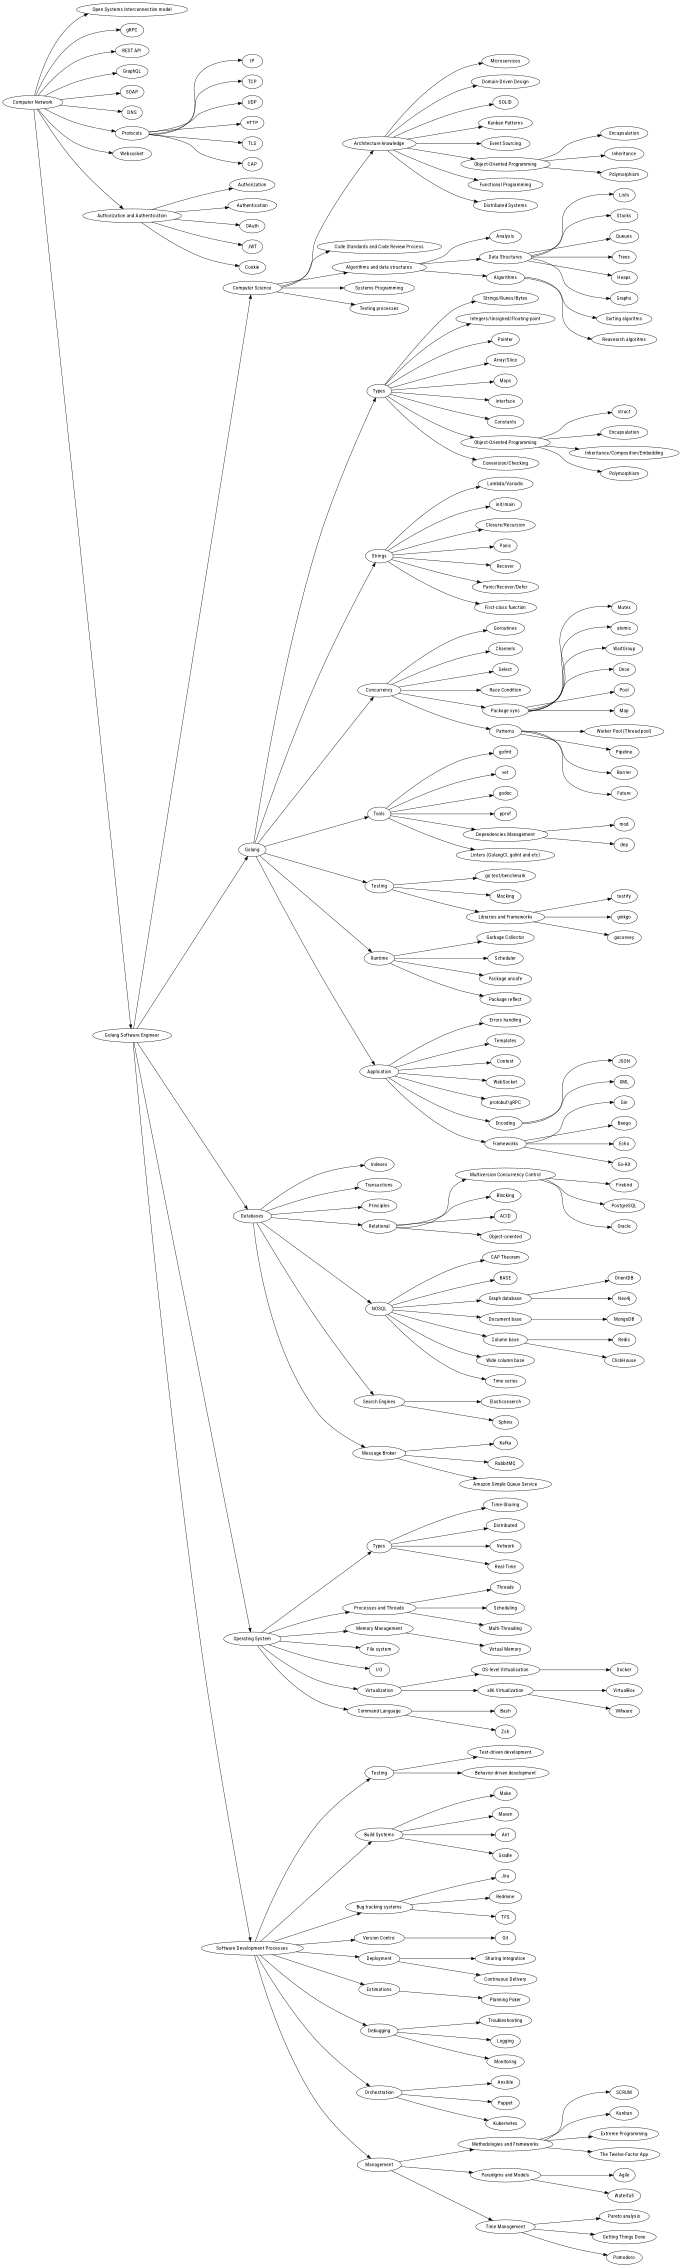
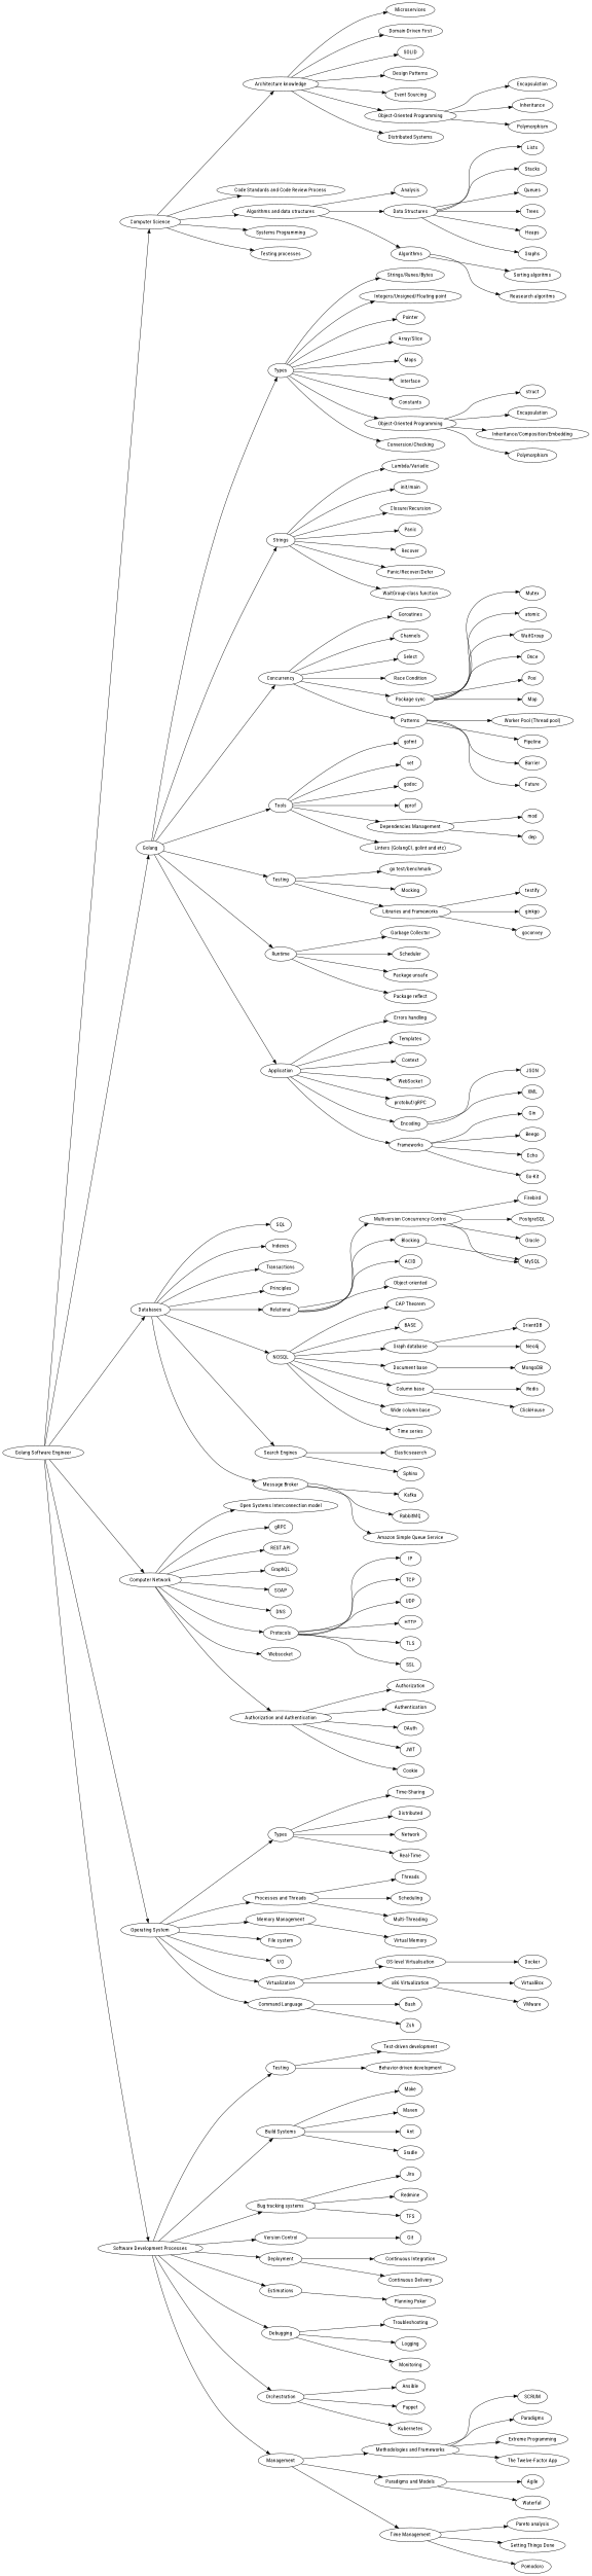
  digraph {
    fontname="Roboto Condensed"
    rankdir=LR
    node [fontname="Roboto Condensed"]
    edge [fontname="Roboto Condensed"]
    n1 [label="Computer Science"]
    n2 [label="Architecture knowledge"]
    n3 [label="Code Standards and Code Review Process"]
    n4 [label="Algorithms and data structures"]
    n5 [label="Systems Programming"]
    n6 [label="Testing processes"]
    n7 [label=Microservices]
-   n8 [label="Domain-Driven Design"]
+   n8 [label="Domain-Driven First"]
    n9 [label=SOLID]
-   n10 [label="Kanban Patterns"]
+   n10 [label="Design Patterns"]
    n11 [label="Event Sourcing"]
    n12 [label="Object-Oriented Programming"]
-   n13 [label="Functional Programming"]
    n14 [label="Distributed Systems"]
    n15 [label=Analysis]
    n16 [label="Data Structures"]
    n17 [label=Algorithms]
    n18 [label=Encapsulation]
    n19 [label=Inheritance]
    n20 [label=Polymorphism]
    n21 [label=Lists]
    n22 [label=Stacks]
    n23 [label=Queues]
    n24 [label=Trees]
    n25 [label=Heaps]
    n26 [label=Graphs]
    n27 [label="Sorting algoritms"]
    n28 [label="Reasearch algoritms"]
    n29 [label=Golang]
    n30 [label=Types]
    n31 [label=Strings]
    n32 [label=Concurrency]
    n33 [label=Tools]
    n34 [label=Testing]
    n35 [label=Runtime]
    n36 [label=Application]
    n37 [label="Strings/Runes/Bytes"]
    n38 [label="Integers/Unsigned/Floating-point"]
    n39 [label=Pointer]
    n40 [label="Array/Slice"]
    n41 [label=Maps]
    n42 [label=Interface]
    n43 [label=Constants]
    n44 [label="Object-Oriented Programming"]
    n45 [label="Conversion/Checking"]
    n46 [label="Lambda/Variadic"]
    n47 [label="init/main"]
    n48 [label="Closure/Recursion"]
    n49 [label=Panic]
    n50 [label=Recover]
    n51 [label="Panic/Recover/Defer"]
-   n52 [label="First-class function"]
+   n52 [label="WaitGroup-class function"]
    n53 [label=Goroutines]
    n54 [label=Channels]
    n55 [label=Select]
    n56 [label="Race Condition"]
    n57 [label="Package sync"]
    n58 [label=Patterns]
    n59 [label=gofmt]
    n60 [label=vet]
    n61 [label=godoc]
    n62 [label=pprof]
    n63 [label="Dependencies Management"]
    n64 [label="Linters (GolangCI, golint and etc)"]
    n65 [label="go test/benchmark"]
    n66 [label=Mocking]
    n67 [label="Libraries and Frameworks"]
    n68 [label="Garbage Collector"]
    n69 [label=Scheduler]
    n70 [label="Package unsafe"]
    n71 [label="Package reflect"]
    n72 [label="Errors handling"]
    n73 [label=Templates]
    n74 [label=Context]
    n75 [label=WebSocket]
    n76 [label="protobuf/gRPC"]
    n77 [label=Encoding]
    n78 [label=Frameworks]
    n79 [label=struct]
    n80 [label=Encapsulation]
    n81 [label="Inheritance/Composition/Embedding"]
    n82 [label=Polymorphism]
    n83 [label=Mutex]
    n84 [label=atomic]
    n85 [label=WaitGroup]
    n86 [label=Once]
    n87 [label=Pool]
    n88 [label=Map]
    n89 [label="Worker Pool (Thread pool)"]
    n90 [label=Pipeline]
    n91 [label=Barrier]
    n92 [label=Future]
    n93 [label=mod]
    n94 [label=dep]
    n95 [label=testify]
    n96 [label=ginkgo]
    n97 [label=goconvey]
    n98 [label=JSON]
    n99 [label=XML]
    n100 [label=Gin]
    n101 [label=Beego]
    n102 [label=Echo]
    n103 [label="Go-Kit"]
    n104 [label=Databases]
+   n105 [label=SQL]
    n106 [label=Indexes]
    n107 [label=Transactions]
    n108 [label=Principles]
    n109 [label=Relational]
    n110 [label=NOSQL]
    n111 [label="Search Engines"]
    n112 [label="Message Broker"]
    n113 [label="Multiversion Concurrency Control"]
    n114 [label=Blocking]
    n115 [label=ACID]
    n116 [label="Object-oriented"]
    n117 [label="CAP Theorem"]
    n118 [label=BASE]
    n119 [label="Graph database"]
    n120 [label="Document base"]
    n121 [label="Column base"]
    n122 [label="Wide column base"]
    n123 [label="Time series"]
    n124 [label=Elasticseaerch]
    n125 [label=Sphinx]
    n126 [label=Kafka]
    n127 [label=RabbitMQ]
    n128 [label="Amazon Simple Queue Service"]
    n129 [label=Firebird]
    n130 [label=PostgreSQL]
    n131 [label=Oracle]
+   n132 [label=MySQL]
    n133 [label=OrientDB]
    n134 [label=Neo4j]
    n135 [label=MongoDB]
    n136 [label=Redis]
    n137 [label=ClickHouse]
    n138 [label="Computer Network"]
    n139 [label="Open Systems Interconnection model"]
    n140 [label=gRPC]
    n141 [label="REST API"]
    n142 [label=GraphQL]
    n143 [label=SOAP]
    n144 [label=DNS]
    n145 [label=Protocols]
    n146 [label=Websocket]
    n147 [label="Authorization and Authentication"]
    n148 [label=IP]
    n149 [label=TCP]
    n150 [label=UDP]
    n151 [label=HTTP]
    n152 [label=TLS]
-   n153 [label=CAP]
+   n153 [label=SSL]
    n154 [label=Authorization]
    n155 [label=Authentication]
    n156 [label=OAuth]
    n157 [label=JWT]
    n158 [label=Cookie]
    n159 [label="Operating System"]
    n160 [label=Types]
    n161 [label="Processes and Threads"]
    n162 [label="Memory Management"]
    n163 [label="File system"]
    n164 [label="I/O"]
    n165 [label=Virtualization]
    n166 [label="Command Language"]
    n167 [label="Time-Sharing"]
    n168 [label=Distributed]
    n169 [label=Network]
    n170 [label="Real-Time"]
    n171 [label=Threads]
    n172 [label=Scheduling]
    n173 [label="Multi-Threading"]
    n174 [label="Virtual Memory"]
    n175 [label="OS-level Virtualisation"]
    n176 [label="x86 Virtualization"]
    n177 [label=Bash]
    n178 [label=Zsh]
    n179 [label=Docker]
    n180 [label=VirtualBox]
    n181 [label=VMware]
    n182 [label="Software Development Processes"]
    n183 [label=Testing]
    n184 [label="Build Systems"]
    n185 [label="Bug tracking systems"]
    n186 [label="Version Control"]
    n187 [label=Deployment]
    n188 [label=Estimations]
    n189 [label=Debugging]
    n190 [label=Orchestration]
    n191 [label=Management]
    n192 [label="Test-driven development"]
    n193 [label="Behavior-driven development"]
    n194 [label=Make]
    n195 [label=Maven]
    n196 [label=Ant]
    n197 [label=Gradle]
    n198 [label=Jira]
    n199 [label=Redmine]
    n200 [label=TFS]
    n201 [label=Git]
-   n202 [label="Sharing Integration"]
+   n202 [label="Continuous Integration"]
    n203 [label="Continuous Delivery"]
    n204 [label="Planning Poker"]
    n205 [label=Troubleshooting]
    n206 [label=Logging]
    n207 [label=Monitoring]
    n208 [label=Ansible]
    n209 [label=Puppet]
    n210 [label=Kubernetes]
    n211 [label="Methodologies and Frameworks"]
    n212 [label="Paradigms and Models"]
    n213 [label="Time Management"]
    n214 [label=SCRUM]
-   n215 [label=Kanban]
+   n215 [label=Paradigms]
    n216 [label="Extreme Programming"]
    n217 [label="The Twelve-Factor App"]
    n218 [label=Agile]
    n219 [label=Waterfall]
    n220 [label="Pareto analysis"]
    n221 [label="Getting Things Done"]
    n222 [label=Pomodoro]
    n223 [label="Golang Software Engineer"]
    n1 -> n2
    n1 -> n3
    n1 -> n4
    n1 -> n5
    n1 -> n6
    n2 -> n7
    n2 -> n8
    n2 -> n9
    n2 -> n10
    n2 -> n11
    n2 -> n12
-   n2 -> n13
    n2 -> n14
    n4 -> n15
    n4 -> n16
    n4 -> n17
    n12 -> n18
    n12 -> n19
    n12 -> n20
    n16 -> n21
    n16 -> n22
    n16 -> n23
    n16 -> n24
    n16 -> n25
    n16 -> n26
    n17 -> n27
    n17 -> n28
    n29 -> n30
    n29 -> n31
    n29 -> n32
    n29 -> n33
    n29 -> n34
    n29 -> n35
    n29 -> n36
    n30 -> n37
    n30 -> n38
    n30 -> n39
    n30 -> n40
    n30 -> n41
    n30 -> n42
    n30 -> n43
    n30 -> n44
    n30 -> n45
    n31 -> n46
    n31 -> n47
    n31 -> n48
    n31 -> n49
    n31 -> n50
    n31 -> n51
    n31 -> n52
    n32 -> n53
    n32 -> n54
    n32 -> n55
    n32 -> n56
    n32 -> n57
    n32 -> n58
    n33 -> n59
    n33 -> n60
    n33 -> n61
    n33 -> n62
    n33 -> n63
    n33 -> n64
    n34 -> n65
    n34 -> n66
    n34 -> n67
    n35 -> n68
    n35 -> n69
    n35 -> n70
    n35 -> n71
    n36 -> n72
    n36 -> n73
    n36 -> n74
    n36 -> n75
    n36 -> n76
    n36 -> n77
    n36 -> n78
    n44 -> n79
    n44 -> n80
    n44 -> n81
    n44 -> n82
    n57 -> n83
    n57 -> n84
    n57 -> n85
    n57 -> n86
    n57 -> n87
    n57 -> n88
    n58 -> n89
    n58 -> n90
    n58 -> n91
    n58 -> n92
    n63 -> n93
    n63 -> n94
    n67 -> n95
    n67 -> n96
    n67 -> n97
    n77 -> n98
    n77 -> n99
    n78 -> n100
    n78 -> n101
    n78 -> n102
    n78 -> n103
+   n104 -> n105
    n104 -> n106
    n104 -> n107
    n104 -> n108
    n104 -> n109
    n104 -> n110
    n104 -> n111
    n104 -> n112
    n109 -> n113
    n109 -> n114
    n109 -> n115
    n109 -> n116
    n110 -> n117
    n110 -> n118
    n110 -> n119
    n110 -> n120
    n110 -> n121
    n110 -> n122
    n110 -> n123
    n111 -> n124
    n111 -> n125
    n112 -> n126
    n112 -> n127
    n112 -> n128
    n113 -> n129
    n113 -> n130
    n113 -> n131
+   n113 -> n132
+   n114 -> n132
    n119 -> n133
    n119 -> n134
    n120 -> n135
    n121 -> n136
    n121 -> n137
    n138 -> n139
    n138 -> n140
    n138 -> n141
    n138 -> n142
    n138 -> n143
    n138 -> n144
    n138 -> n145
    n138 -> n146
    n138 -> n147
    n145 -> n148
    n145 -> n149
    n145 -> n150
    n145 -> n151
    n145 -> n152
    n145 -> n153
    n147 -> n154
    n147 -> n155
    n147 -> n156
    n147 -> n157
    n147 -> n158
    n159 -> n160
    n159 -> n161
    n159 -> n162
    n159 -> n163
    n159 -> n164
    n159 -> n165
    n159 -> n166
    n160 -> n167
    n160 -> n168
    n160 -> n169
    n160 -> n170
    n161 -> n171
    n161 -> n172
    n161 -> n173
    n162 -> n174
    n165 -> n175
    n165 -> n176
    n166 -> n177
    n166 -> n178
    n175 -> n179
    n176 -> n180
    n176 -> n181
    n182 -> n183
    n182 -> n184
    n182 -> n185
    n182 -> n186
    n182 -> n187
    n182 -> n188
    n182 -> n189
    n182 -> n190
    n182 -> n191
    n183 -> n192
    n183 -> n193
    n184 -> n194
    n184 -> n195
    n184 -> n196
    n184 -> n197
    n185 -> n198
    n185 -> n199
    n185 -> n200
    n186 -> n201
    n187 -> n202
    n187 -> n203
    n188 -> n204
    n189 -> n205
    n189 -> n206
    n189 -> n207
    n190 -> n208
    n190 -> n209
    n190 -> n210
    n191 -> n211
    n191 -> n212
    n191 -> n213
    n211 -> n214
    n211 -> n215
    n211 -> n216
    n211 -> n217
    n212 -> n218
    n212 -> n219
    n213 -> n220
    n213 -> n221
    n213 -> n222
    n223 -> n1
    n223 -> n29
    n223 -> n104
-   n138 -> n223
+   n223 -> n138
    n223 -> n159
    n223 -> n182
  }
